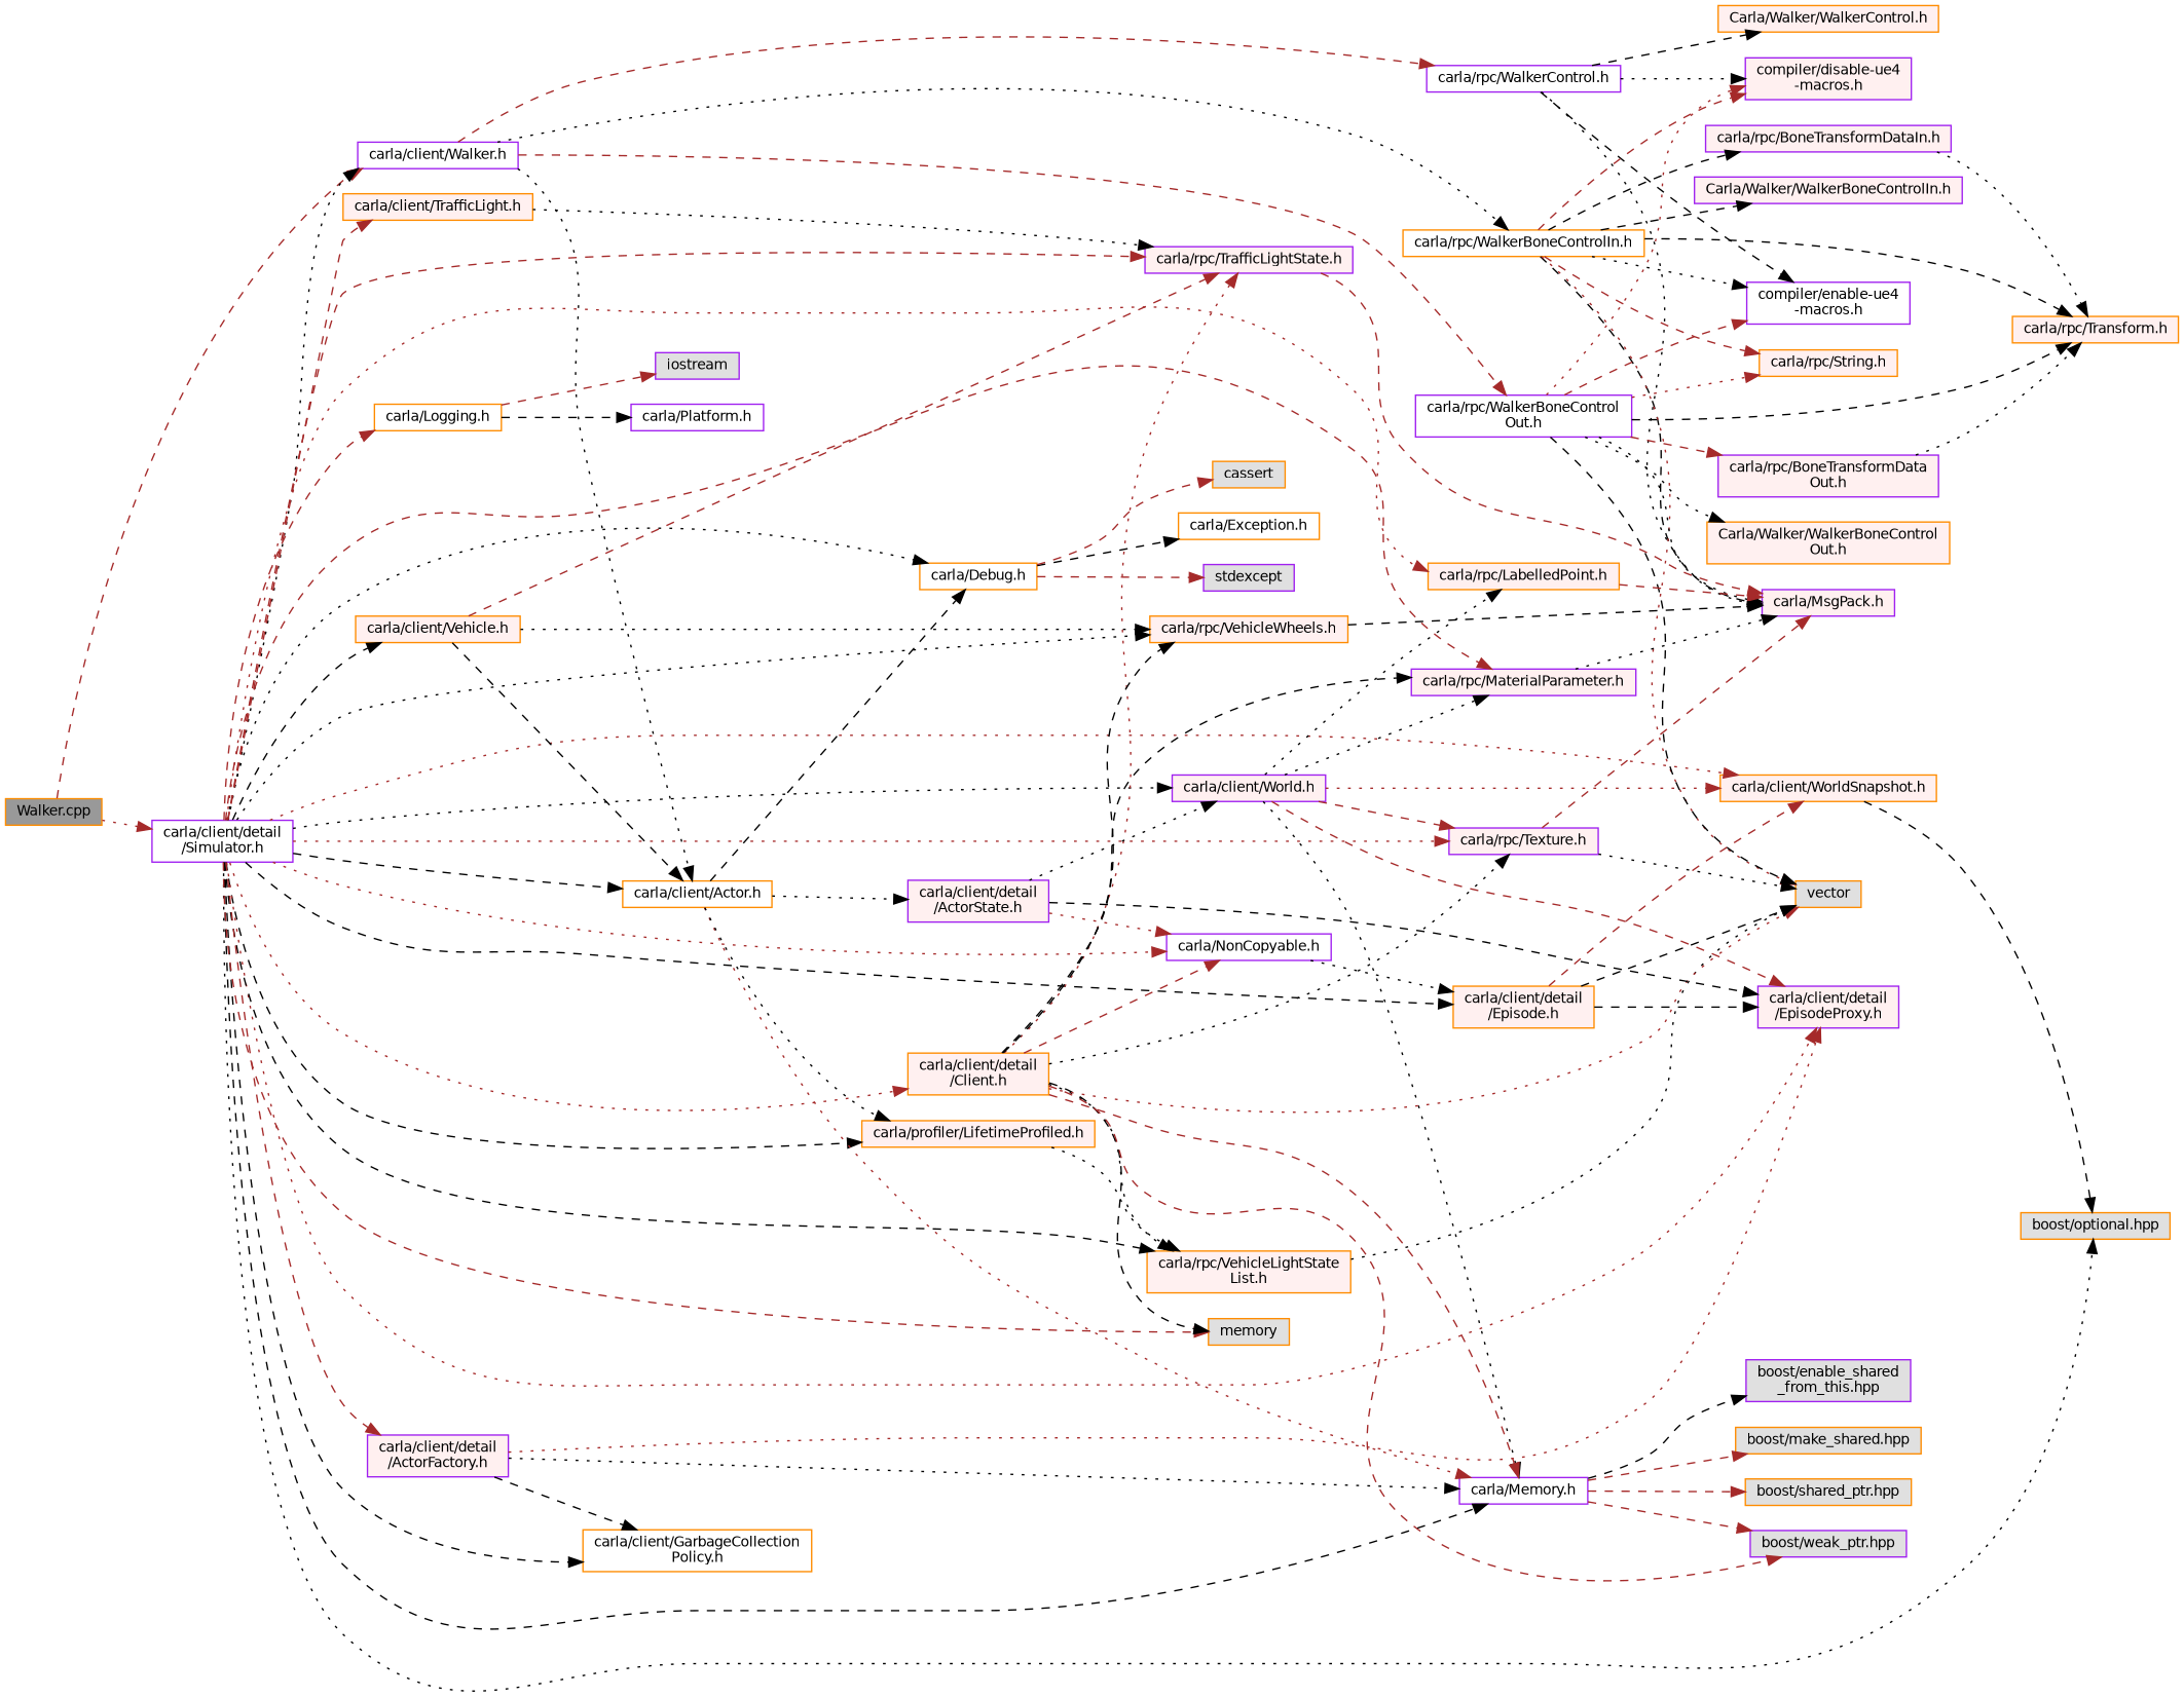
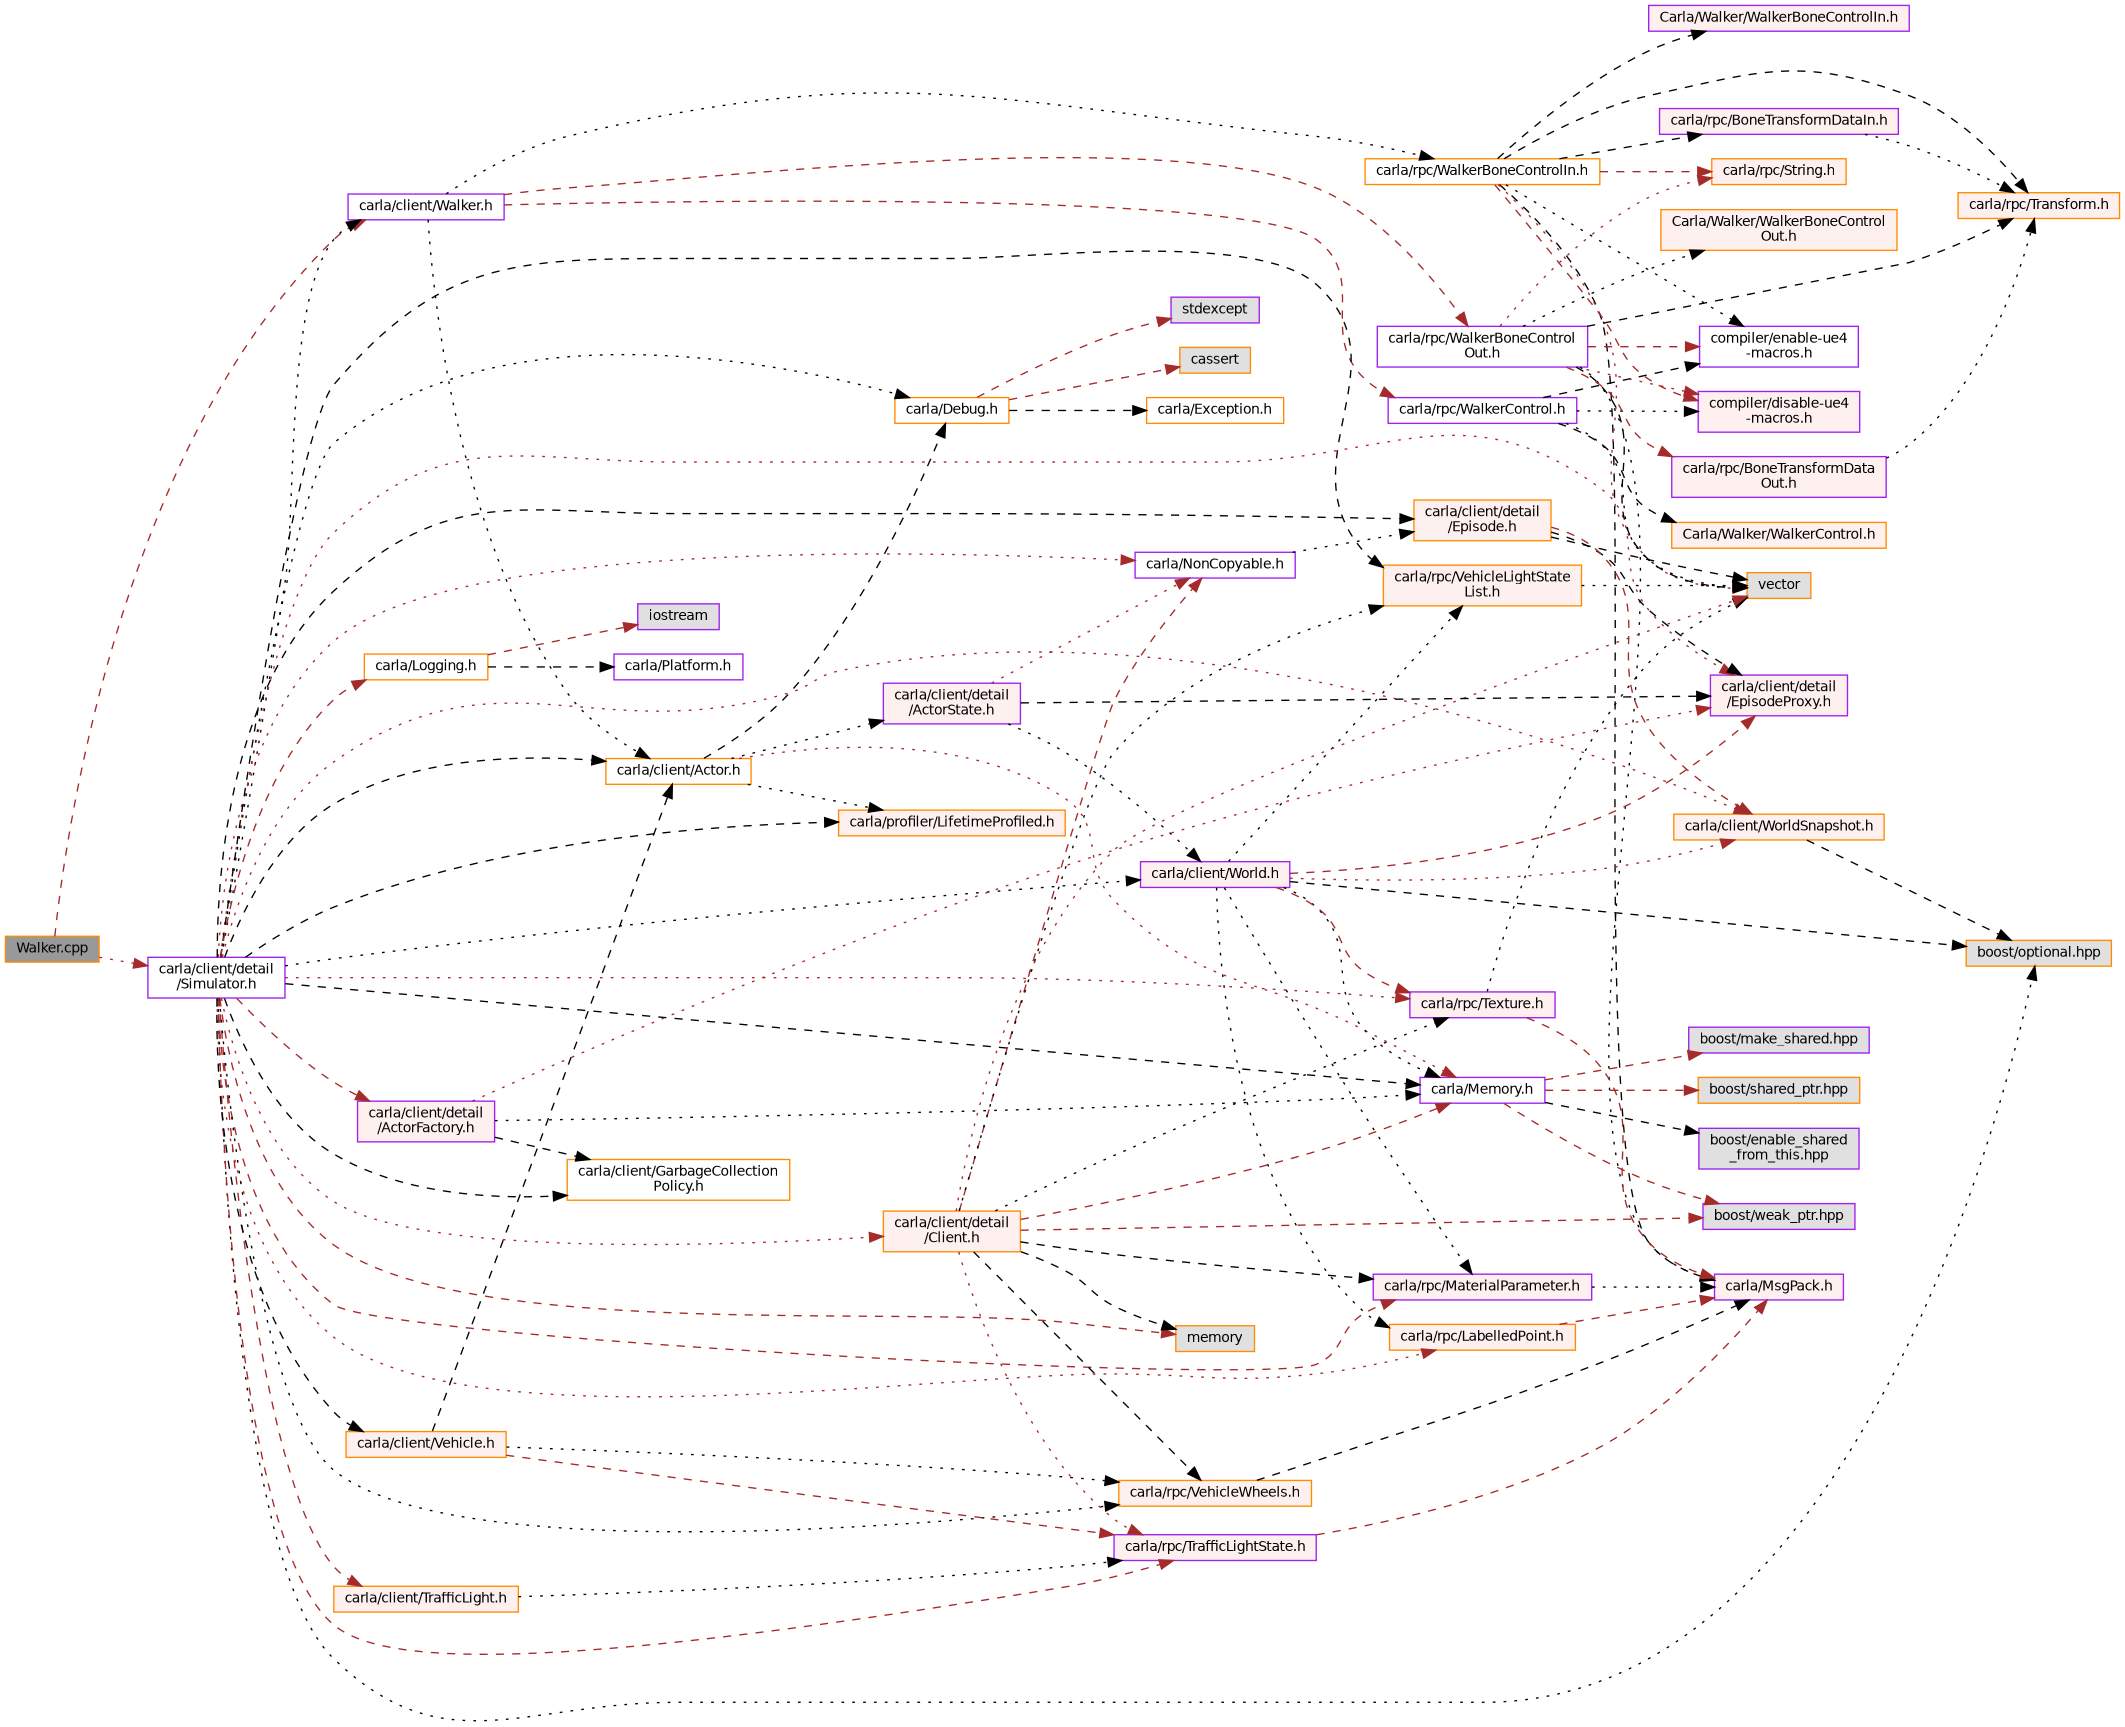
  digraph {
    rankdir=LR
    node [color=darkorange fillcolor="#FFF0F0" fontname=Helvetica fontsize=10 shape=box style=filled]
    edge [color=black fontname=Helvetica fontsize=10 labelfontname=Helvetica labelfontsize=10 style=dashed]
    n1 [fillcolor=grey60 fontcolor=black height=0.2 label="Walker.cpp" width=0.4]
    n2 [color=purple fillcolor=white height=0.2 label="carla/client/Walker.h" width=0.4]
    n3 [color=purple fillcolor=white height=0.2 label="carla/client/detail\l/Simulator.h" width=0.4]
    n4 [fillcolor=white height=0.2 label="carla/client/Actor.h" width=0.4]
    n5 [color=purple fillcolor=white height=0.2 label="carla/rpc/WalkerControl.h" width=0.4]
    n6 [fillcolor=white height=0.2 label="carla/rpc/WalkerBoneControlIn.h" width=0.4]
    n7 [color=purple fillcolor=white height=0.2 label="carla/rpc/WalkerBoneControl\lOut.h" width=0.4]
    n8 [fillcolor=white height=0.2 label="carla/Debug.h" width=0.4]
    n9 [color=purple fillcolor=white height=0.2 label="carla/Memory.h" width=0.4]
    n10 [height=0.2 label="carla/profiler/LifetimeProfiled.h" width=0.4]
    n11 [color=purple fillcolor=white height=0.2 label="carla/NonCopyable.h" width=0.4]
    n12 [color=purple height=0.2 label="carla/client/World.h" width=0.4]
    n13 [color=purple height=0.2 label="carla/client/detail\l/EpisodeProxy.h" width=0.4]
    n14 [height=0.2 label="carla/client/WorldSnapshot.h" width=0.4]
    n15 [fillcolor="#E0E0E0" height=0.2 label="boost/optional.hpp" width=0.4]
    n16 [height=0.2 label="carla/rpc/LabelledPoint.h" width=0.4]
    n17 [height=0.2 label="carla/rpc/VehicleLightState\lList.h" width=0.4]
    n18 [color=purple height=0.2 label="carla/rpc/Texture.h" width=0.4]
    n19 [color=purple height=0.2 label="carla/rpc/MaterialParameter.h" width=0.4]
    n20 [fillcolor=white height=0.2 label="carla/Logging.h" width=0.4]
    n21 [fillcolor=white height=0.2 label="carla/client/GarbageCollection\lPolicy.h" width=0.4]
    n22 [height=0.2 label="carla/client/TrafficLight.h" width=0.4]
    n23 [color=purple height=0.2 label="carla/rpc/TrafficLightState.h" width=0.4]
    n24 [height=0.2 label="carla/client/Vehicle.h" width=0.4]
    n25 [height=0.2 label="carla/rpc/VehicleWheels.h" width=0.4]
    n26 [color=purple height=0.2 label="carla/client/detail\l/ActorFactory.h" width=0.4]
    n27 [height=0.2 label="carla/client/detail\l/Client.h" width=0.4]
    n28 [fillcolor="#E0E0E0" height=0.2 label=memory width=0.4]
    n29 [height=0.2 label="carla/client/detail\l/Episode.h" width=0.4]
    n30 [color=purple height=0.2 label="carla/client/detail\l/ActorState.h" width=0.4]
    n31 [color=purple height=0.2 label="carla/MsgPack.h" width=0.4]
    n32 [color=purple fillcolor=white height=0.2 label="compiler/enable-ue4\l-macros.h" width=0.4]
    n33 [height=0.2 label="Carla/Walker/WalkerControl.h" width=0.4]
    n34 [color=purple height=0.2 label="compiler/disable-ue4\l-macros.h" width=0.4]
    n35 [fillcolor="#E0E0E0" height=0.2 label=vector width=0.4]
    n36 [color=purple height=0.2 label="carla/rpc/BoneTransformDataIn.h" width=0.4]
    n37 [height=0.2 label="carla/rpc/Transform.h" width=0.4]
    n38 [height=0.2 label="carla/rpc/String.h" width=0.4]
    n39 [color=purple height=0.2 label="Carla/Walker/WalkerBoneControlIn.h" width=0.4]
    n40 [color=purple height=0.2 label="carla/rpc/BoneTransformData\lOut.h" width=0.4]
    n41 [height=0.2 label="Carla/Walker/WalkerBoneControl\lOut.h" width=0.4]
    n42 [fillcolor=white height=0.2 label="carla/Exception.h" width=0.4]
    n43 [color=purple fillcolor="#E0E0E0" height=0.2 label=stdexcept width=0.4]
    n44 [fillcolor="#E0E0E0" height=0.2 label=cassert width=0.4]
    n45 [color=purple fillcolor="#E0E0E0" height=0.2 label="boost/enable_shared\l_from_this.hpp" width=0.4]
-   n46 [fillcolor="#E0E0E0" height=0.2 label="boost/make_shared.hpp" width=0.4]
+   n46 [color=purple fillcolor="#E0E0E0" height=0.2 label="boost/make_shared.hpp" width=0.4]
    n47 [fillcolor="#E0E0E0" height=0.2 label="boost/shared_ptr.hpp" width=0.4]
    n48 [color=purple fillcolor="#E0E0E0" height=0.2 label="boost/weak_ptr.hpp" width=0.4]
    n49 [color=purple fillcolor=white height=0.2 label="carla/Platform.h" width=0.4]
    n50 [color=purple fillcolor="#E0E0E0" height=0.2 label=iostream width=0.4]
    n1 -> n2 [color=brown]
    n1 -> n3 [color=brown style=dotted]
    n2 -> n4 [style=dotted]
    n2 -> n5 [color=brown]
    n2 -> n6 [style=dotted]
    n2 -> n7 [color=brown]
    n3 -> n2 [style=dotted]
    n3 -> n4
    n3 -> n8 [style=dotted]
    n3 -> n9
    n3 -> n10
    n3 -> n11 [color=brown style=dotted]
    n3 -> n12 [style=dotted]
    n3 -> n13 [color=brown style=dotted]
    n3 -> n14 [color=brown style=dotted]
    n3 -> n15 [style=dotted]
    n3 -> n16 [color=brown style=dotted]
    n3 -> n17
    n3 -> n18 [color=brown style=dotted]
    n3 -> n19 [color=brown]
    n3 -> n20 [color=brown]
    n3 -> n21
    n3 -> n22 [color=brown]
    n3 -> n23 [color=brown]
    n3 -> n24
    n3 -> n25 [style=dotted]
    n3 -> n26 [color=brown]
    n3 -> n27 [color=brown style=dotted]
    n3 -> n28 [color=brown]
    n3 -> n29
    n4 -> n8
    n4 -> n9 [color=brown style=dotted]
    n4 -> n10 [style=dotted]
    n4 -> n30 [style=dotted]
-   n5 -> n31 [style=dotted]
+   n5 -> n35 [style=dotted]
    n5 -> n32
    n5 -> n33
    n5 -> n34 [style=dotted]
    n6 -> n31
    n6 -> n32 [style=dotted]
    n6 -> n34 [color=brown]
    n6 -> n35 [color=brown style=dotted]
    n6 -> n36
    n6 -> n37
    n6 -> n38 [color=brown]
    n6 -> n39
    n7 -> n31 [style=dotted]
    n7 -> n32 [color=brown]
    n7 -> n34 [color=brown style=dotted]
    n7 -> n35
    n7 -> n37
    n7 -> n38 [color=brown style=dotted]
    n7 -> n40 [color=brown]
    n7 -> n41 [style=dotted]
    n8 -> n42
    n8 -> n43 [color=brown]
    n8 -> n44 [color=brown]
    n9 -> n45
    n9 -> n46 [color=brown]
    n9 -> n47 [color=brown]
    n9 -> n48 [color=brown]
    n11 -> n29 [style=dotted]
    n12 -> n9 [style=dotted]
    n12 -> n13 [color=brown]
    n12 -> n14 [color=brown style=dotted]
+   n12 -> n15
    n12 -> n16 [style=dotted]
-   n10 -> n17 [style=dotted]
+   n12 -> n17 [style=dotted]
    n12 -> n18 [color=brown]
    n12 -> n19 [style=dotted]
    n14 -> n15
    n16 -> n31 [color=brown]
    n17 -> n35 [style=dotted]
    n18 -> n31 [color=brown]
    n18 -> n35 [style=dotted]
    n19 -> n31 [style=dotted]
    n20 -> n49
    n20 -> n50 [color=brown]
    n22 -> n23 [style=dotted]
    n23 -> n31 [color=brown]
    n24 -> n4
    n24 -> n23 [color=brown]
    n24 -> n25 [style=dotted]
    n25 -> n31
    n26 -> n9 [style=dotted]
    n26 -> n13 [color=brown style=dotted]
    n26 -> n21
    n27 -> n9 [color=brown]
    n27 -> n11 [color=brown]
    n27 -> n17 [style=dotted]
    n27 -> n18 [style=dotted]
    n27 -> n19
    n27 -> n23 [color=brown style=dotted]
    n27 -> n25
    n27 -> n28
    n27 -> n35 [color=brown style=dotted]
    n27 -> n48 [color=brown]
    n29 -> n13
    n29 -> n14 [color=brown]
    n29 -> n35
    n30 -> n11 [color=brown style=dotted]
    n30 -> n12 [style=dotted]
    n30 -> n13
    n36 -> n37 [style=dotted]
    n40 -> n37 [style=dotted]
  }
